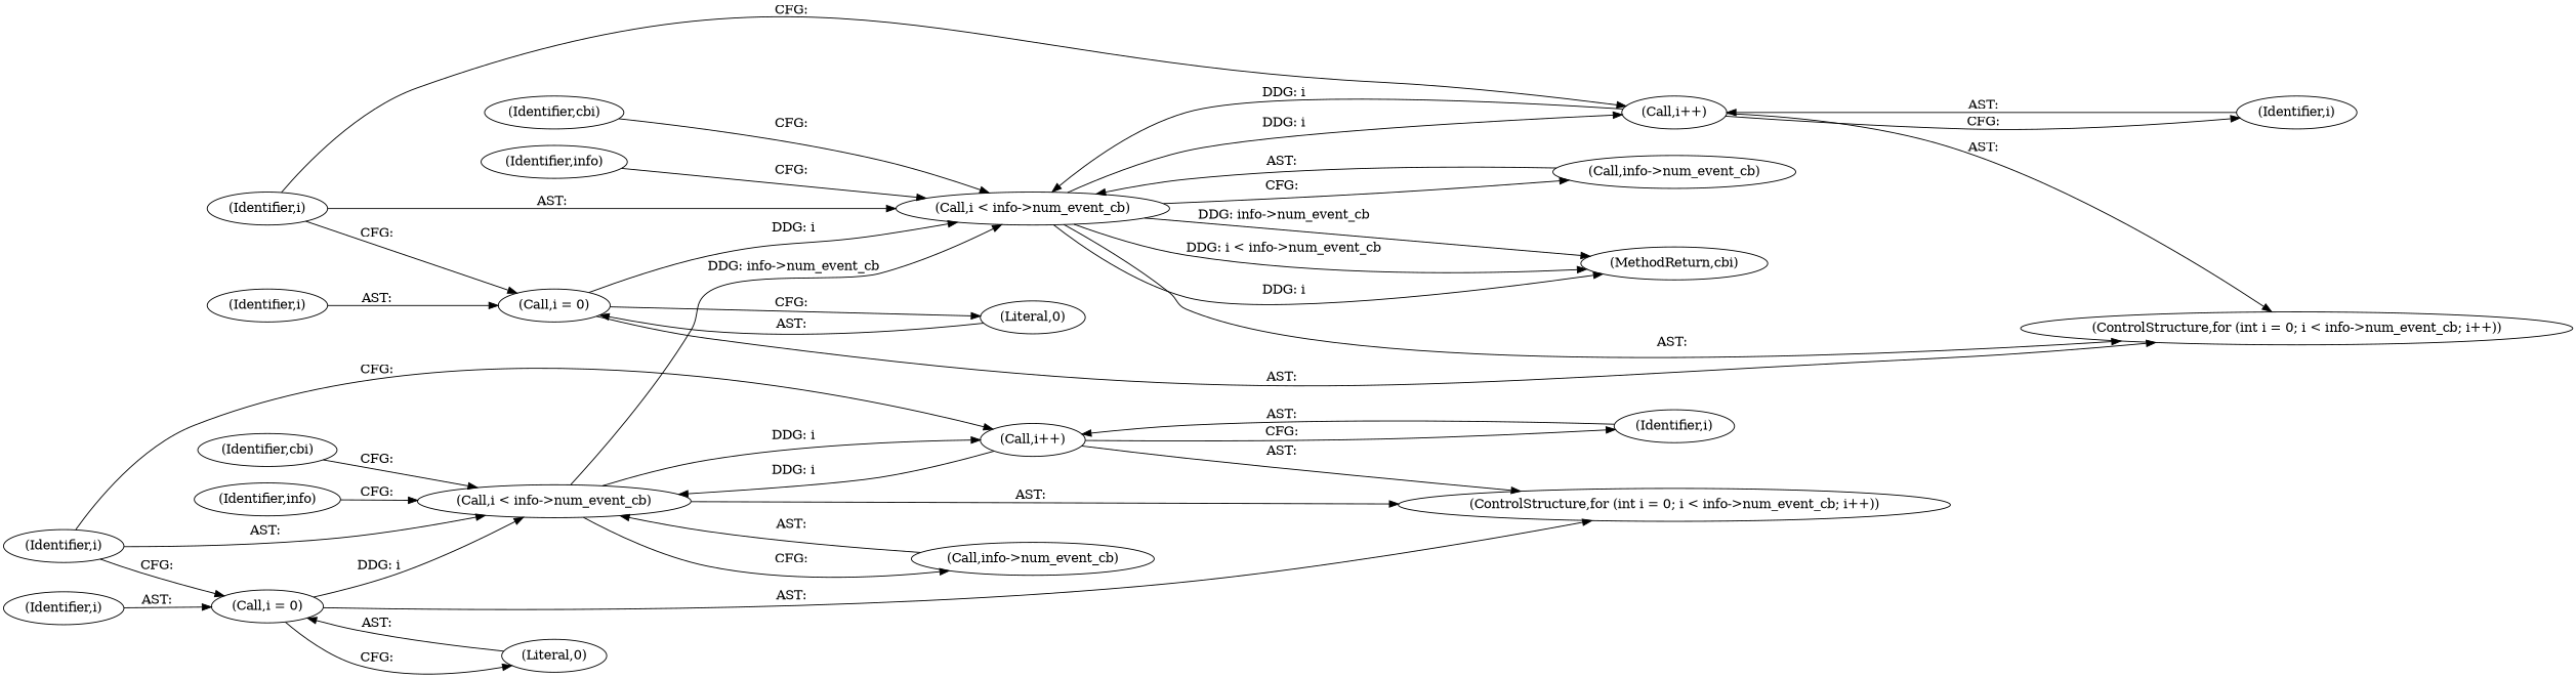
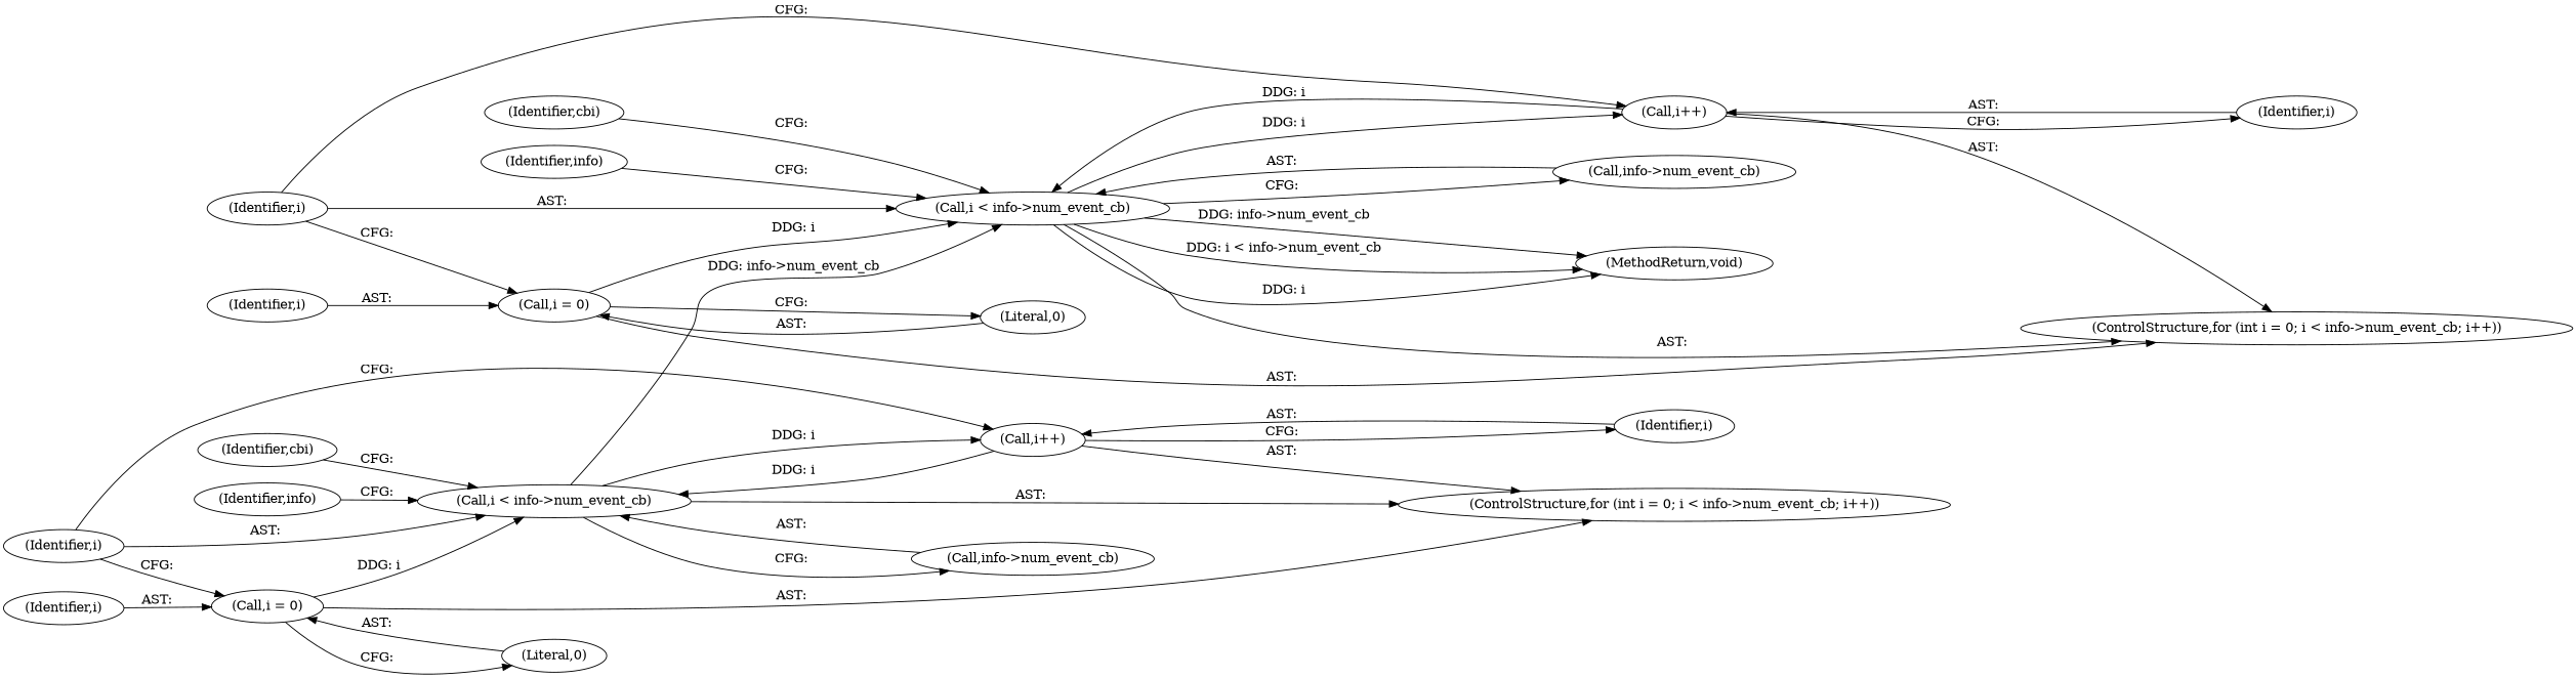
  digraph {
    rankdir=LR
    n1 [label="(Call,i < info->num_event_cb)"]
    n2 [label="(Call,i++)"]
    n3 [label="(ControlStructure,for (int i = 0; i < info->num_event_cb; i++))"]
    n4 [label="(Call,info->num_event_cb)"]
-   n5 [label="(MethodReturn,cbi)"]
+   n5 [label="(MethodReturn,void)"]
    n6 [label="(Identifier,i)"]
    n7 [label="(Call,i = 0)"]
    n8 [label="(Literal,0)"]
    n9 [label="(Call,i < info->num_event_cb)"]
    n10 [label="(Call,i++)"]
    n11 [label="(ControlStructure,for (int i = 0; i < info->num_event_cb; i++))"]
    n12 [label="(Call,info->num_event_cb)"]
    n13 [label="(Call,i = 0)"]
    n14 [label="(Literal,0)"]
    n15 [label="(Identifier,i)"]
    n16 [label="(Identifier,i)"]
    n17 [label="(Identifier,cbi)"]
    n18 [label="(Identifier,info)"]
    n19 [label="(Identifier,i)"]
    n20 [label="(Identifier,i)"]
    n21 [label="(Identifier,i)"]
    n22 [label="(Identifier,cbi)"]
    n23 [label="(Identifier,info)"]
    n1 -> n2 [label="DDG: i"]
    n1 -> n3 [label="AST: "]
    n1 -> n4 [label="CFG: "]
    n1 -> n5 [label="DDG: i"]
    n1 -> n5 [label="DDG: info->num_event_cb"]
    n1 -> n5 [label="DDG: i < info->num_event_cb"]
    n2 -> n1 [label="DDG: i"]
    n2 -> n3 [label="AST: "]
    n2 -> n6 [label="CFG: "]
    n4 -> n1 [label="AST: "]
    n6 -> n2 [label="AST: "]
    n7 -> n1 [label="DDG: i"]
    n7 -> n3 [label="AST: "]
    n7 -> n8 [label="CFG: "]
    n8 -> n7 [label="AST: "]
    n9 -> n1 [label="DDG: info->num_event_cb"]
    n9 -> n10 [label="DDG: i"]
    n9 -> n11 [label="AST: "]
    n9 -> n12 [label="CFG: "]
    n10 -> n9 [label="DDG: i"]
    n10 -> n11 [label="AST: "]
    n10 -> n15 [label="CFG: "]
    n12 -> n9 [label="AST: "]
    n13 -> n9 [label="DDG: i"]
    n13 -> n11 [label="AST: "]
    n13 -> n14 [label="CFG: "]
    n14 -> n13 [label="AST: "]
    n15 -> n10 [label="AST: "]
    n16 -> n7 [label="AST: "]
    n17 -> n1 [label="CFG: "]
    n18 -> n1 [label="CFG: "]
    n19 -> n13 [label="AST: "]
    n20 -> n1 [label="AST: "]
    n20 -> n2 [label="CFG: "]
    n20 -> n7 [label="CFG: "]
    n21 -> n9 [label="AST: "]
    n21 -> n10 [label="CFG: "]
    n21 -> n13 [label="CFG: "]
    n22 -> n9 [label="CFG: "]
    n23 -> n9 [label="CFG: "]
  }
